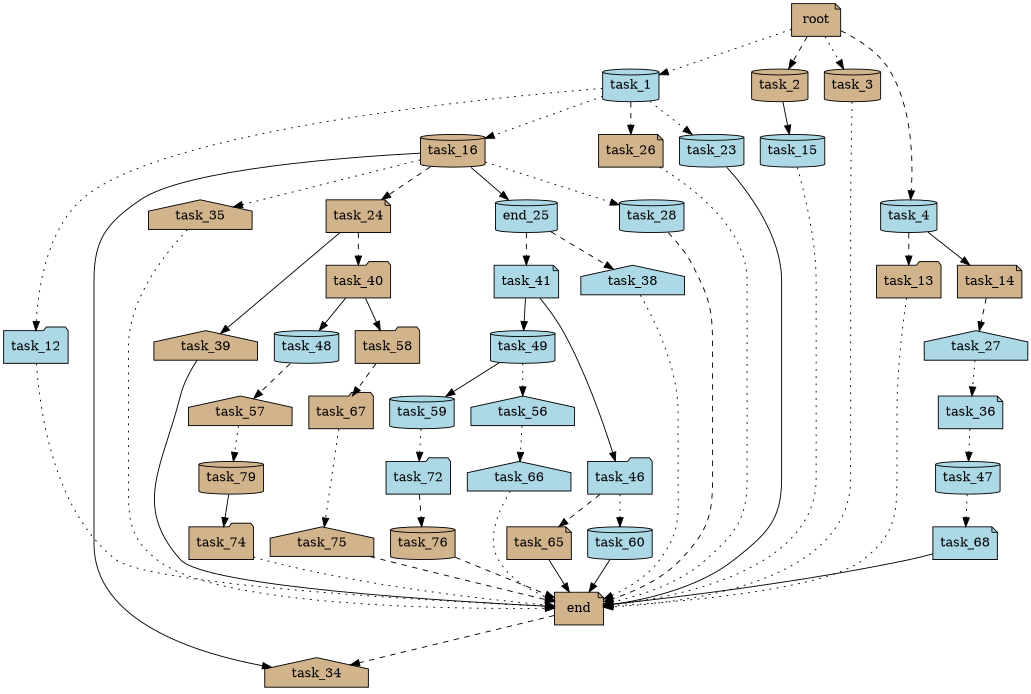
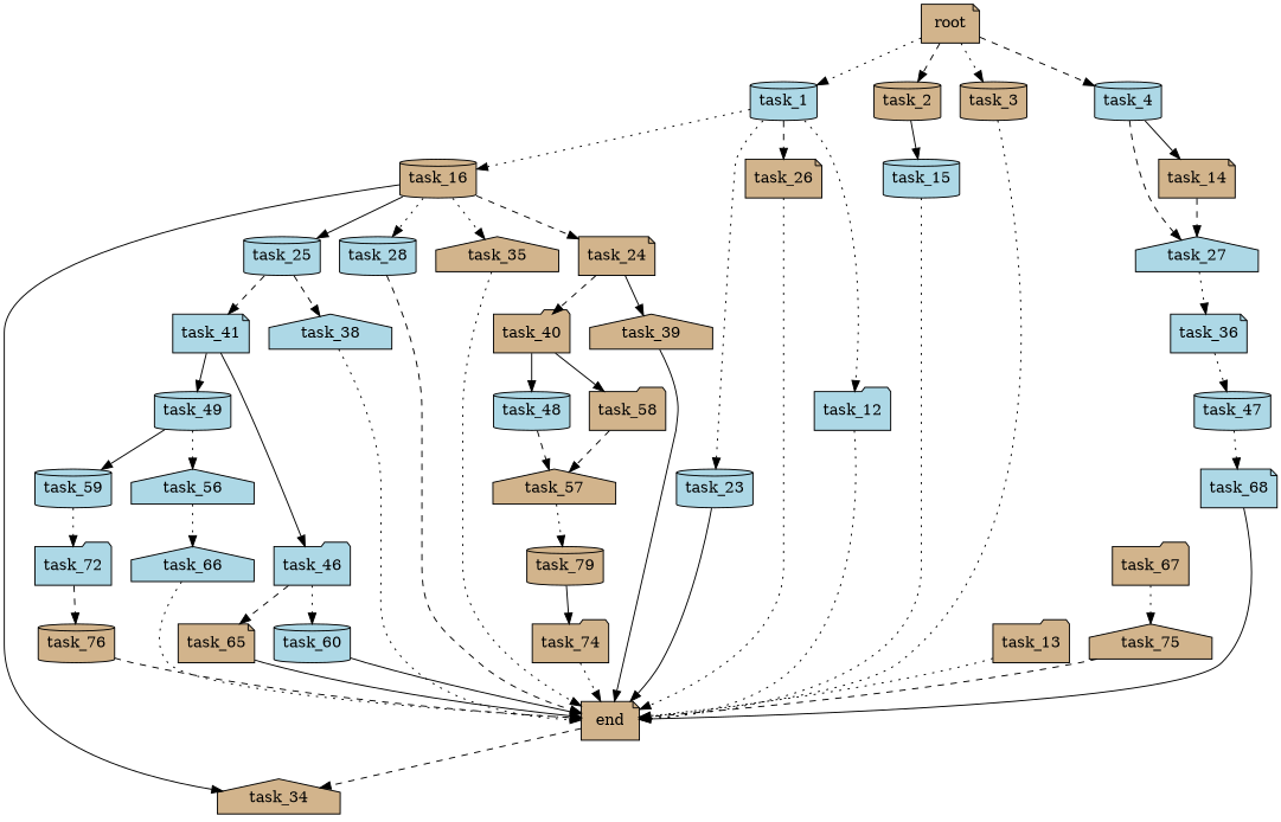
  digraph {
    node [fillcolor=tan shape=cylinder style=filled]
    edge [style=dotted]
    root [shape=note]
    task_1 [fillcolor=lightblue]
    task_2
    task_3
    task_4 [fillcolor=lightblue]
    task_12 [fillcolor=lightblue shape=folder]
    task_16
    task_23 [fillcolor=lightblue]
    task_26 [shape=note]
    task_15 [fillcolor=lightblue]
    end [shape=note]
    task_13 [shape=folder]
    task_14 [shape=note]
    task_24 [shape=note]
-   task_25 [fillcolor=lightblue label=end_25]
+   task_25 [fillcolor=lightblue]
    task_28 [fillcolor=lightblue]
    task_34 [shape=house]
    task_35 [shape=house]
    task_27 [fillcolor=lightblue shape=house]
    task_36 [fillcolor=lightblue shape=note]
    task_39 [shape=house]
    task_40 [shape=folder]
    task_38 [fillcolor=lightblue shape=house]
    task_41 [fillcolor=lightblue shape=note]
    task_48 [fillcolor=lightblue]
    task_58 [shape=folder]
    task_46 [fillcolor=lightblue shape=folder]
    task_49 [fillcolor=lightblue]
    task_47 [fillcolor=lightblue]
    task_68 [fillcolor=lightblue shape=note]
    task_57 [shape=house]
    task_67 [shape=folder]
    task_60 [fillcolor=lightblue]
    task_65 [shape=note]
    task_56 [fillcolor=lightblue shape=house]
    task_59 [fillcolor=lightblue]
    n37 [label=task_79]
    task_66 [fillcolor=lightblue shape=house]
    task_72 [fillcolor=lightblue shape=folder]
    task_74 [shape=folder]
    task_75 [shape=house]
    task_76
    root -> task_1
    root -> task_2 [style=dashed]
    root -> task_3
    root -> task_4 [style=dashed]
    task_1 -> task_12
    task_1 -> task_16
    task_1 -> task_23
    task_1 -> task_26 [style=dashed]
    task_2 -> task_15 [style=solid]
    task_3 -> end
-   task_4 -> task_13 [style=dashed]
+   task_4 -> task_27 [style=dashed]
    task_4 -> task_14 [style=solid]
    task_12 -> end
    task_16 -> task_24 [style=dashed]
    task_16 -> task_25 [style=solid]
    task_16 -> task_28
    task_16 -> task_34 [style=solid]
    task_16 -> task_35
    task_23 -> end [style=solid]
    task_26 -> end
    task_15 -> end
    end -> task_34 [style=dashed]
    task_13 -> end
    task_14 -> task_27 [style=dashed]
    task_24 -> task_39 [style=solid]
    task_24 -> task_40 [style=dashed]
    task_25 -> task_38 [style=dashed]
    task_25 -> task_41 [style=dashed]
    task_28 -> end [style=dashed]
    task_35 -> end
    task_27 -> task_36
    task_36 -> task_47
    task_39 -> end [style=solid]
    task_40 -> task_48 [style=solid]
    task_40 -> task_58 [style=solid]
    task_38 -> end
    task_41 -> task_46 [style=solid]
    task_41 -> task_49 [style=solid]
    task_48 -> task_57 [style=dashed]
-   task_58 -> task_67 [style=dashed]
+   task_58 -> task_57 [style=dashed]
    task_46 -> task_60
    task_46 -> task_65 [style=dashed]
    task_49 -> task_56
    task_49 -> task_59 [style=solid]
    task_47 -> task_68
    task_68 -> end [style=solid]
    task_57 -> n37
    task_67 -> task_75
    task_60 -> end [style=solid]
    task_65 -> end [style=solid]
    task_56 -> task_66
    task_59 -> task_72
    n37 -> task_74 [style=solid]
    task_66 -> end
    task_72 -> task_76 [style=dashed]
    task_74 -> end
    task_75 -> end [style=dashed]
    task_76 -> end [style=dashed]
  }
